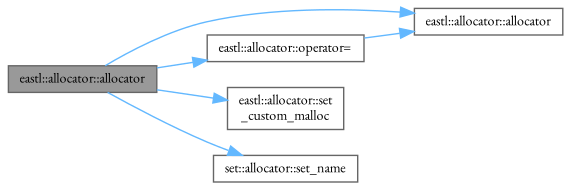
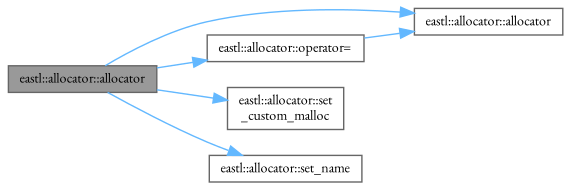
  digraph {
    fontname="EB Garamond"
    rankdir=LR
    node [color=grey40 fillcolor=white fontname="EB Garamond" fontsize=10 shape=box style=filled]
    edge [color=steelblue1 fontname="EB Garamond" fontsize=10 labelfontname=Helvetica labelfontsize=10 style=solid]
    n1 [color=gray40 fillcolor=grey60 fontcolor=black height=0.2 label="eastl::allocator::allocator" width=0.4]
    n2 [height=0.2 label="eastl::allocator::allocator" width=0.4]
    n3 [height=0.2 label="eastl::allocator::operator=" width=0.4]
    n4 [height=0.2 label="eastl::allocator::set\l_custom_malloc" width=0.4]
-   n5 [height=0.2 label="set::allocator::set_name" width=0.4]
+   n5 [height=0.2 label="eastl::allocator::set_name" width=0.4]
    n1 -> n2
    n1 -> n3
    n1 -> n4
    n1 -> n5
    n3 -> n2
  }
